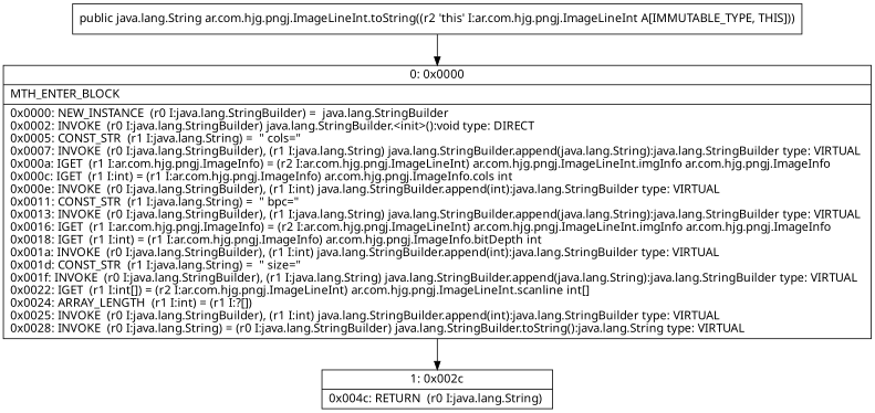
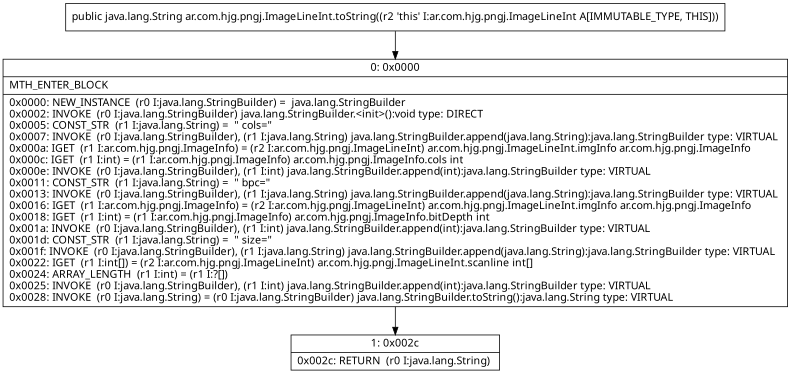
  digraph {
    fontname="Noto Sans"
    node [shape=record fontname="Noto Sans"]
    edge [fontname="Noto Sans"]
    n1 [label="{0\:\ 0x0000|MTH_ENTER_BLOCK\l|0x0000: NEW_INSTANCE  (r0 I:java.lang.StringBuilder) =  java.lang.StringBuilder \l0x0002: INVOKE  (r0 I:java.lang.StringBuilder) java.lang.StringBuilder.\<init\>():void type: DIRECT \l0x0005: CONST_STR  (r1 I:java.lang.String) =  \" cols=\" \l0x0007: INVOKE  (r0 I:java.lang.StringBuilder), (r1 I:java.lang.String) java.lang.StringBuilder.append(java.lang.String):java.lang.StringBuilder type: VIRTUAL \l0x000a: IGET  (r1 I:ar.com.hjg.pngj.ImageInfo) = (r2 I:ar.com.hjg.pngj.ImageLineInt) ar.com.hjg.pngj.ImageLineInt.imgInfo ar.com.hjg.pngj.ImageInfo \l0x000c: IGET  (r1 I:int) = (r1 I:ar.com.hjg.pngj.ImageInfo) ar.com.hjg.pngj.ImageInfo.cols int \l0x000e: INVOKE  (r0 I:java.lang.StringBuilder), (r1 I:int) java.lang.StringBuilder.append(int):java.lang.StringBuilder type: VIRTUAL \l0x0011: CONST_STR  (r1 I:java.lang.String) =  \" bpc=\" \l0x0013: INVOKE  (r0 I:java.lang.StringBuilder), (r1 I:java.lang.String) java.lang.StringBuilder.append(java.lang.String):java.lang.StringBuilder type: VIRTUAL \l0x0016: IGET  (r1 I:ar.com.hjg.pngj.ImageInfo) = (r2 I:ar.com.hjg.pngj.ImageLineInt) ar.com.hjg.pngj.ImageLineInt.imgInfo ar.com.hjg.pngj.ImageInfo \l0x0018: IGET  (r1 I:int) = (r1 I:ar.com.hjg.pngj.ImageInfo) ar.com.hjg.pngj.ImageInfo.bitDepth int \l0x001a: INVOKE  (r0 I:java.lang.StringBuilder), (r1 I:int) java.lang.StringBuilder.append(int):java.lang.StringBuilder type: VIRTUAL \l0x001d: CONST_STR  (r1 I:java.lang.String) =  \" size=\" \l0x001f: INVOKE  (r0 I:java.lang.StringBuilder), (r1 I:java.lang.String) java.lang.StringBuilder.append(java.lang.String):java.lang.StringBuilder type: VIRTUAL \l0x0022: IGET  (r1 I:int[]) = (r2 I:ar.com.hjg.pngj.ImageLineInt) ar.com.hjg.pngj.ImageLineInt.scanline int[] \l0x0024: ARRAY_LENGTH  (r1 I:int) = (r1 I:?[]) \l0x0025: INVOKE  (r0 I:java.lang.StringBuilder), (r1 I:int) java.lang.StringBuilder.append(int):java.lang.StringBuilder type: VIRTUAL \l0x0028: INVOKE  (r0 I:java.lang.String) = (r0 I:java.lang.StringBuilder) java.lang.StringBuilder.toString():java.lang.String type: VIRTUAL \l}"]
-   n2 [label="{1\:\ 0x002c|0x004c: RETURN  (r0 I:java.lang.String) \l}"]
+   n2 [label="{1\:\ 0x002c|0x002c: RETURN  (r0 I:java.lang.String) \l}"]
    n3 [label="{public java.lang.String ar.com.hjg.pngj.ImageLineInt.toString((r2 'this' I:ar.com.hjg.pngj.ImageLineInt A[IMMUTABLE_TYPE, THIS])) }"]
    n1 -> n2
    n3 -> n1
  }
